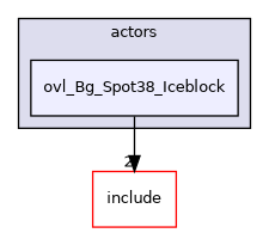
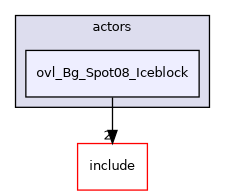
  digraph {
    compound=true
    node [fontname=Helvetica fontsize=10 shape=box style=filled]
-   n1 [fillcolor="#eeeeff" label=ovl_Bg_Spot38_Iceblock pencolor=black]
+   n1 [fillcolor="#eeeeff" label=ovl_Bg_Spot08_Iceblock pencolor=black]
    n2 [color=red fillcolor=white label=include]
    subgraph cluster_1 {
      bgcolor="#ddddee"
      fontname=Helvetica
      fontsize=10
      label=actors
      pencolor=black
      n1
    }
    n1 -> n2 [headlabel=2 labeldistance=1.5 labelfontname=Helvetica labelfontsize=10]
  }
